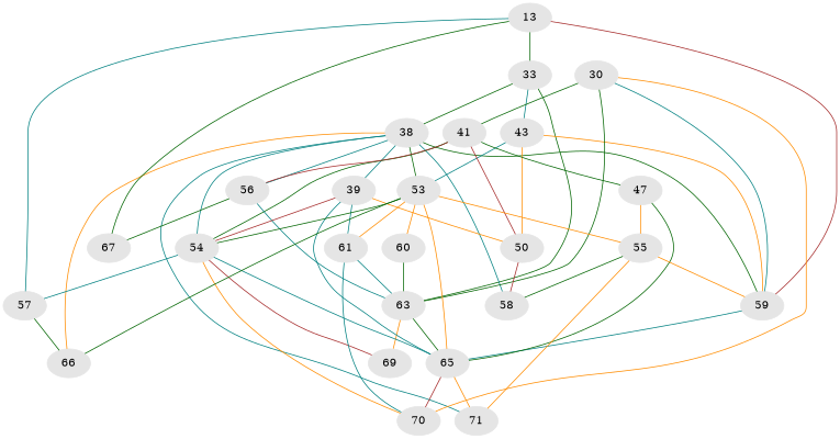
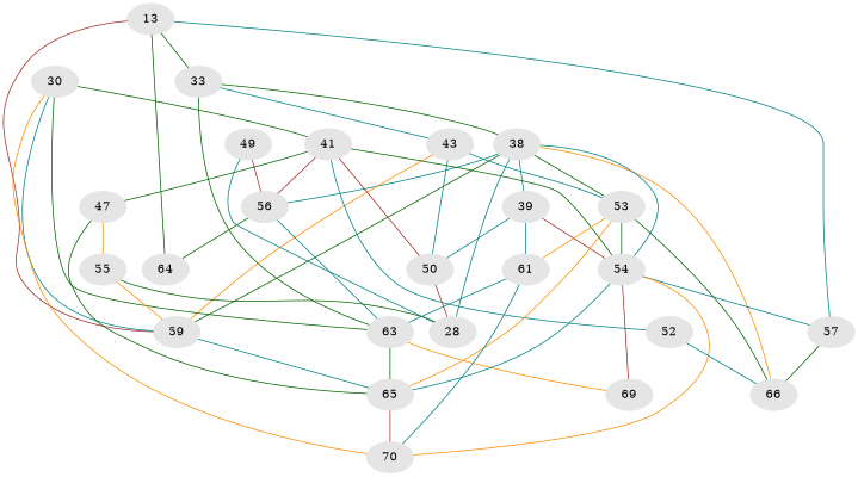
  graph {
    node [color=gray90 style=filled]
    edge [color=teal]
    33 [super="+29"]
    63 [super="+62"]
    38 [super="+21+36"]
    43 [super="+26+25"]
    13
    57 [super="+31"]
    59 [super="+9+11"]
-   67
+   67 [label=64]
    66 [super="+46"]
    65 [super="+45+48"]
    30 [super="+28+10"]
    41 [super="+32+12"]
    70 [super="+68"]
    54 [super="+19+42+40"]
    56
    50 [super="+7"]
    47 [super="+24"]
+   52
    69
    39 [super="+6+23"]
    53 [super="+3+44+51"]
-   58
-   71
+   58 [label=28]
    61
    55
-   60
+   49
    33 -- 63 [color=darkgreen]
    33 -- 38 [color=darkgreen]
    33 -- 43
    63 -- 65 [color=darkgreen weight=4]
    63 -- 69 [color=darkorange]
    38 -- 59 [color=darkgreen weight=3]
    38 -- 66 [color=darkorange]
    38 -- 54
    38 -- 56
    38 -- 39 [weight=3]
    38 -- 53 [color=darkgreen weight=2]
    38 -- 58 [weight=2]
-   38 -- 71
    43 -- 59 [color=darkorange]
-   43 -- 50 [color=darkorange]
+   43 -- 50
    43 -- 53 [weight=3]
    13 -- 33 [color=darkgreen weight=2]
    13 -- 57
    13 -- 59 [color=brown weight=3]
    13 -- 67 [color=darkgreen]
    57 -- 66 [color=darkgreen weight=2]
    59 -- 65
    65 -- 70 [color=brown weight=2]
-   65 -- 71 [color=darkorange]
    30 -- 63 [color=darkgreen weight=2]
    30 -- 59
    30 -- 41 [color=darkgreen weight=2]
    30 -- 70 [color=darkorange weight=2]
    41 -- 54 [color=darkgreen weight=3]
    41 -- 56 [color=brown]
    41 -- 50 [color=brown]
    41 -- 47 [color=darkgreen weight=2]
+   41 -- 52
    54 -- 57
    54 -- 65
    54 -- 70 [color=darkorange weight=2]
    54 -- 69 [color=brown weight=2]
    56 -- 63
    56 -- 67 [color=darkgreen]
    50 -- 58 [color=brown]
    47 -- 65 [color=darkgreen weight=2]
    47 -- 55 [color=darkorange]
-   39 -- 65
+   52 -- 66
    39 -- 54 [color=brown weight=2]
-   39 -- 50 [color=darkorange]
+   39 -- 50
    39 -- 61
    53 -- 66 [color=darkgreen weight=2]
    53 -- 65 [color=darkorange weight=4]
    53 -- 54 [color=darkgreen weight=3]
    53 -- 61 [color=darkorange]
-   53 -- 55 [color=darkorange weight=2]
-   53 -- 60 [color=darkorange]
    61 -- 63
    61 -- 70
    55 -- 59 [color=darkorange]
    55 -- 58 [color=darkgreen]
-   55 -- 71 [color=darkorange]
-   60 -- 63 [color=darkgreen]
+   49 -- 56 [color=brown]
+   49 -- 58
  }
